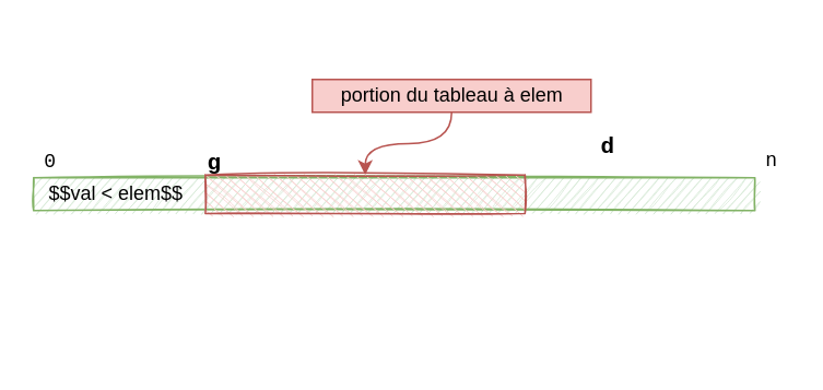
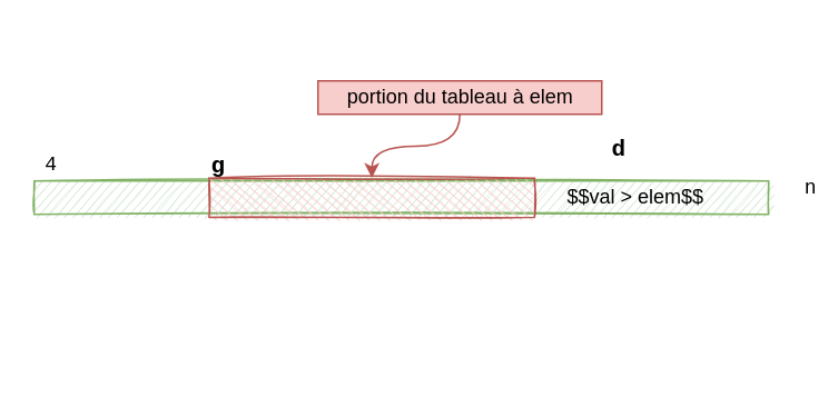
  <mxCell id="0" />
  <mxCell id="1" parent="0" />
  <mxCell id="2" value="" style="whiteSpace=wrap;html=1;fillColor=#d5e8d4;strokeColor=#82b366;sketch=1;" parent="1" vertex="1"><mxGeometry x="20" y="108" width="440" height="20" as="geometry" /></mxCell>
- <mxCell id="3" value="&lt;font face=&quot;Courier New&quot;&gt;0&lt;/font&gt;" style="text;html=1;align=center;verticalAlign=middle;resizable=0;points=[];autosize=1;strokeColor=none;fillColor=none;sketch=1;" parent="1" vertex="1"><mxGeometry x="20" y="88" width="20" height="20" as="geometry" /></mxCell>
- <mxCell id="4" value="n" style="text;html=1;align=center;verticalAlign=middle;resizable=0;points=[];autosize=1;strokeColor=none;fillColor=none;fontFamily=Courier New;sketch=1;" parent="1" vertex="1"><mxGeometry x="460" y="88" width="20" height="20" as="geometry" /></mxCell>
+ <mxCell id="3" value="&lt;font face=&quot;Courier New&quot;&gt;4&lt;/font&gt;" style="text;html=1;align=center;verticalAlign=middle;resizable=0;points=[];autosize=1;strokeColor=none;fillColor=none;sketch=1;" parent="1" vertex="1"><mxGeometry x="20" y="88" width="20" height="20" as="geometry" /></mxCell>
+ <mxCell id="4" value="n" style="text;html=1;align=center;verticalAlign=middle;resizable=0;points=[];autosize=1;strokeColor=none;fillColor=none;fontFamily=Courier New;sketch=1;" parent="1" vertex="1"><mxGeometry x="475" y="103" width="20" height="20" as="geometry" /></mxCell>
  <mxCell id="5" value="&lt;font face=&quot;Courier New&quot; style=&quot;font-size: 14px;&quot;&gt;g&lt;/font&gt;" style="text;html=1;align=center;verticalAlign=middle;resizable=0;points=[];autosize=1;strokeColor=none;fillColor=none;sketch=1;fontStyle=1;fontSize=14;" parent="1" vertex="1"><mxGeometry x="120" y="88" width="20" height="20" as="geometry" /></mxCell>
  <mxCell id="6" value="&lt;font face=&quot;Courier New&quot; style=&quot;font-size: 14px;&quot;&gt;d&lt;/font&gt;" style="text;html=1;align=center;verticalAlign=middle;resizable=0;points=[];autosize=1;strokeColor=none;fillColor=none;sketch=1;fontStyle=1;fontSize=14;" parent="1" vertex="1"><mxGeometry x="360" y="78" width="20" height="20" as="geometry" /></mxCell>
  <mxCell id="7" value="" style="whiteSpace=wrap;html=1;fontFamily=Courier New;sketch=1;fillColor=#f8cecc;strokeColor=#b85450;rotation=90;" parent="1" vertex="1"><mxGeometry x="210.5" y="20.5" width="23.5" height="195" as="geometry" /></mxCell>
- <mxCell id="8" value="$$val &amp;lt; elem$$" style="text;html=1;align=center;verticalAlign=middle;resizable=0;points=[];autosize=1;strokeColor=none;fillColor=none;fontFamily=Helvetica;sketch=1;" parent="1" vertex="1"><mxGeometry x="20" y="108" width="100" height="20" as="geometry" /></mxCell>
+ <mxCell id="9" value="$$val &amp;gt; elem$$" style="text;html=1;align=center;verticalAlign=middle;resizable=0;points=[];autosize=1;strokeColor=none;fillColor=none;fontFamily=Helvetica;sketch=1;" parent="1" vertex="1"><mxGeometry x="330" y="108" width="100" height="20" as="geometry" /></mxCell>
  <mxCell id="10" style="edgeStyle=orthogonalEdgeStyle;html=1;curved=1;fillColor=#f8cecc;strokeColor=#b85450;" edge="1" parent="1" source="11" target="7"><mxGeometry relative="1" as="geometry" /></mxCell>
  <mxCell id="11" value="portion du tableau à elem" style="text;html=1;align=center;verticalAlign=middle;resizable=0;points=[];autosize=1;strokeColor=#b85450;fillColor=#f8cecc;fontFamily=Helvetica;" vertex="1" parent="1"><mxGeometry x="190" y="48" width="170" height="20" as="geometry" /></mxCell>
